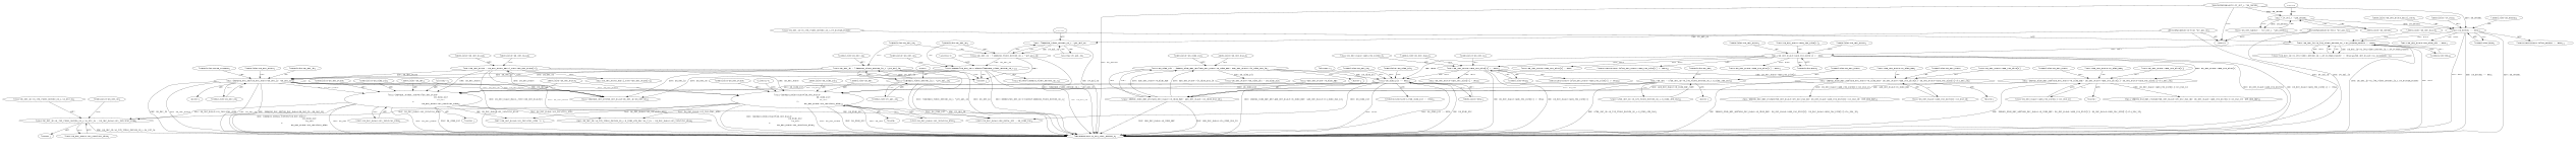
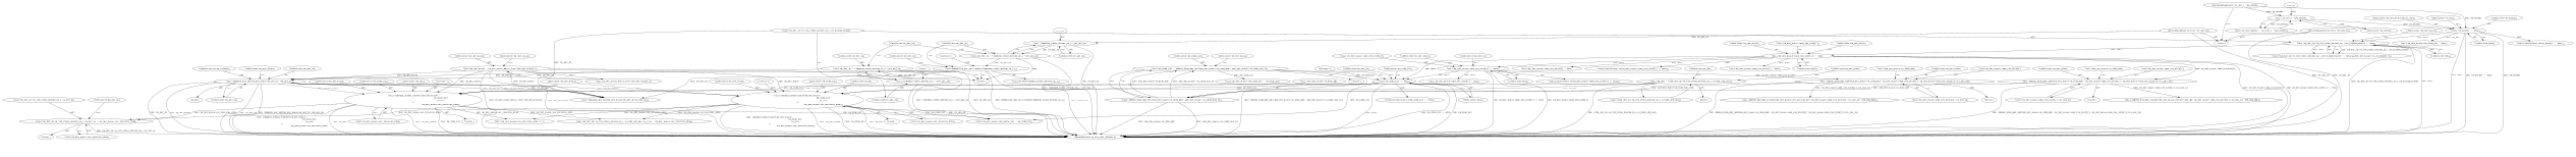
  digraph {
    fontname="Courier Prime"
    node [fontname="Courier Prime"]
    edge [fontname="Courier Prime"]
    n1 [label="(Call,ps_dec_op->s_ivd_video_decode_op_t.u4_pic_ht = ps_dec_state->u2_vertical_size)"]
    n2 [label="(Block,)"]
    n3 [label="(Call,ps_dec_state->u2_vertical_size)"]
    n4 [label="(MethodReturn,IV_API_CALL_STATUS_T)"]
    n5 [label="(Call,impeg2d_format_convert(ps_dec_state,\n                                               ps_disp_pic,\n                                               ps_dst,\n 0,\n                                               ps_dec_state->u2_vertical_size))"]
    n6 [label="(Call,ps_dec_state->u2_vertical_size >> 1)"]
    n7 [label="(Call,ps_dec_op->s_ivd_video_decode_op_t.s_disp_frm_buf.u4_y_ht = ps_dec_state->u2_vertical_size)"]
    n8 [label="(Block,)"]
    n9 [label="(Call,ps_dec_state->ps_deint_pic = ps_disp_pic)"]
    n10 [label="(Call,ps_dec_state->u2_vertical_size)"]
    n11 [label="(Call,impeg2d_dec_hdr(ps_dec_state,ps_dec_ip ,ps_dec_op))"]
    n12 [label="(Call,impeg2d_deinterlace(ps_dec_state,\n                                            ps_disp_pic,\n                                            ps_dst,\n 0,\n                                            ps_dec_state->u2_vertical_size))"]
    n13 [label="(Block,)"]
    n14 [label="(Call,impeg2d_dec_frm(ps_dec_state,ps_dec_ip,ps_dec_op))"]
    n15 [label="(Identifier,ps_dec_op)"]
    n16 [label="(Block,)"]
    n17 [label="(Call,ps_dec_state->u2_vertical_size)"]
    n18 [label="(Call,ps_dec_state = ps_dec_state_multi_core->ps_dec_state[0])"]
    n19 [label="(Call,ps_dec_state_multi_core->ps_dec_state[0])"]
    n20 [label="(Block,)"]
    n21 [label="(Call,ps_dec_ip = (impeg2d_video_decode_ip_t *)pv_api_ip)"]
    n22 [label="(Call,(impeg2d_video_decode_ip_t *)pv_api_ip)"]
    n23 [label="(Identifier,pv_api_ip)"]
    n24 [label="(MethodParameterIn,void *pv_api_ip)"]
    1000104
    n26 [label="(Call,memset(ps_dec_op,0,sizeof(impeg2d_video_decode_op_t)))"]
    n27 [label="(Call,sizeof(impeg2d_video_decode_op_t))"]
    n28 [label="(Call,ps_dec_op = (impeg2d_video_decode_op_t *)pv_api_op)"]
    n29 [label="(Call,(impeg2d_video_decode_op_t *)pv_api_op)"]
-   n30 [label="(Literal,pv_api_op)"]
+   n30 [label="(Identifier,pv_api_op)"]
    n31 [label="(MethodParameterIn,void *pv_api_op)"]
    n32 [label="(Call,ps_disp_pic == NULL)"]
    n33 [label="(Identifier,NULL)"]
    n34 [label="(ControlStructure,if(ps_disp_pic == NULL))"]
    n35 [label="(Call,ps_disp_pic = impeg2_disp_mgr_get(&ps_dec_state->s_disp_mgr, &ps_dec_state->i4_disp_buf_id))"]
    n36 [label="(Call,impeg2_disp_mgr_get(&ps_dec_state->s_disp_mgr, &ps_dec_state->i4_disp_buf_id))"]
    n37 [label="(Call,ps_dec_state->ps_disp_pic = ps_disp_pic)"]
    n38 [label="(Block,)"]
    n39 [label="(Call,impeg2_disp_mgr_add(&ps_dec_state->s_disp_mgr, ps_dec_state->aps_ref_pics[0], ps_dec_state->aps_ref_pics[0]->i4_buf_id))"]
    n40 [label="(Block,)"]
    n41 [label="(Call,ps_dec_state->aps_ref_pics[0]->i4_buf_id)"]
    n42 [label="(Call,impeg2_buf_mgr_release(ps_dec_state->pv_pic_buf_mg, ps_dec_state->aps_ref_pics[0]->i4_buf_id, BUF_MGR_REF))"]
    n43 [label="(Call,ps_dec_state->aps_ref_pics[0] != NULL)"]
    n44 [label="(Identifier,NULL)"]
    n45 [label="(ControlStructure,if(ps_dec_state->aps_ref_pics[0] != NULL))"]
    n46 [label="(Call,ps_dec_state->aps_ref_pics[0] = NULL)"]
    n47 [label="(Call,ps_dec_state->aps_ref_pics[1] != NULL)"]
    n48 [label="(Call,impeg2_disp_mgr_add(&ps_dec_state->s_disp_mgr, ps_dec_state->aps_ref_pics[1], ps_dec_state->aps_ref_pics[1]->i4_buf_id))"]
    n49 [label="(Call,ps_dec_state->aps_ref_pics[0] = NULL)"]
    n50 [label="(ControlStructure,if(ps_dec_state->aps_ref_pics[1] != NULL))"]
    n51 [label="(Call,ps_dec_state->aps_ref_pics[1] = NULL)"]
    n52 [label="(Identifier,NULL)"]
    n53 [label="(Block,)"]
    n54 [label="(Call,ps_dec_state->aps_ref_pics[1]->i4_buf_id)"]
    n55 [label="(Call,impeg2_buf_mgr_release(ps_dec_state->pv_pic_buf_mg, ps_dec_state->aps_ref_pics[1]->i4_buf_id, BUF_MGR_REF))"]
    n56 [label="(Call,ps_dec_ip->s_ivd_video_decode_ip_t.pv_stream_buffer == NULL)"]
    n57 [label="(Identifier,NULL)"]
    n58 [label="(Call,(ps_dec_ip->s_ivd_video_decode_ip_t.pv_stream_buffer == NULL)&&(ps_dec_state->u1_flushfrm==0))"]
    n59 [label="(Call,ps_dechdl == NULL)"]
    n60 [label="(Identifier,NULL)"]
    n61 [label="(ControlStructure,if(ps_dechdl == NULL))"]
    n62 [label="(Call,ps_dec_state->ps_disp_pic = NULL)"]
    n63 [label="(Call,(iv_obj_t *)ps_dechdl)"]
    n64 [label="(Identifier,ps_dechdl)"]
    n65 [label="(Call,ps_dec_handle = (iv_obj_t *)ps_dechdl)"]
    n66 [label="(MethodParameterIn,iv_obj_t *ps_dechdl)"]
    n67 [label="(Call,ps_dst = &(ps_dec_op->s_ivd_video_decode_op_t.s_disp_frm_buf))"]
    n68 [label="(Call,&(ps_dec_op->s_ivd_video_decode_op_t.s_disp_frm_buf))"]
    n69 [label="(Block,)"]
    n70 [label="(Identifier,ps_dec_state)"]
    n71 [label="(Identifier,ps_dechdl)"]
    n72 [label="(Call,&ps_dec_state->s_disp_mgr)"]
    n73 [label="(Identifier,ps_dec_state)"]
    n74 [label="(Identifier,bytes_release)"]
    n75 [label="(Identifier,ps_dec_state)"]
    n76 [label="(Identifier,ps_dec_ip)"]
    n77 [label="(Identifier,ps_dec_ip)"]
    n78 [label="(Call,ps_dec_op->s_ivd_video_decode_op_t.u4_pic_ht)"]
    n79 [label="(Identifier,ps_dec_state)"]
    n80 [label="(Call,&ps_dec_state->s_disp_mgr)"]
    n81 [label="(Identifier,ps_dec_op)"]
    n82 [label="(Identifier,ps_dec_op)"]
    n83 [label="(Identifier,ps_disp_pic)"]
    n84 [label="(Call,ps_dec_ip->s_ivd_video_decode_ip_t.pv_stream_buffer)"]
    n85 [label="(Identifier,ps_dst)"]
    n86 [label="(Literal,0)"]
    n87 [label="(Literal,0)"]
    n88 [label="(Identifier,ps_dec_state_multi_core)"]
    n89 [label="(Literal,0)"]
    n90 [label="(Call,&ps_dec_state->s_disp_mgr)"]
    n91 [label="(Call,ps_dec_state->aps_ref_pics[1])"]
    n92 [label="(Identifier,ps_dec_state)"]
    n93 [label="(Identifier,ps_dec_op)"]
    n94 [label="(Identifier,ps_disp_pic)"]
    n95 [label="(Identifier,ps_dst)"]
    n96 [label="(Identifier,IV_FAIL)"]
    n97 [label="(Call,ps_dec_state->aps_ref_pics[1])"]
    n98 [label="(Identifier,ps_dec_state)"]
    n99 [label="(Identifier,ps_dec_op)"]
    n100 [label="(Call,ps_dec_state->aps_ref_pics[0])"]
    n101 [label="(Identifier,ps_dec_state)"]
    n102 [label="(Identifier,ps_dec_op)"]
    n103 [label="(Identifier,ps_disp_pic)"]
    n104 [label="(Identifier,ps_dst)"]
    n105 [label="(Identifier,ps_dec_state)"]
    n106 [label="(Identifier,ps_dec_state)"]
    n107 [label="(Identifier,ps_disp_pic)"]
    n108 [label="(Identifier,ps_dec_state)"]
    n109 [label="(Literal,0)"]
    n110 [label="(Call,ps_dec_state->aps_ref_pics[0])"]
    n111 [label="(Identifier,ps_dec_state)"]
    n112 [label="(Identifier,ps_dec_state)"]
    n113 [label="(Identifier,ps_dec_state)"]
    n114 [label="(Identifier,ps_dec_ip)"]
    n115 [label="(Identifier,ps_dec_state)"]
    1000119
    1000124
    1000156
    n1 -> n2 [label="AST: "]
    n1 -> n3 [label="CFG: "]
    n1 -> n4 [label="DDG: ps_dec_op->s_ivd_video_decode_op_t.u4_pic_ht"]
    n3 -> n1 [label="AST: "]
    n5 -> n1 [label="DDG: ps_dec_state->u2_vertical_size"]
    n5 -> n4 [label="DDG: ps_dec_state"]
    n5 -> n4 [label="DDG: ps_disp_pic"]
    n5 -> n4 [label="DDG: impeg2d_format_convert(ps_dec_state,\n                                               ps_disp_pic,\n                                               ps_dst,\n 0,\n                                               ps_dec_state->u2_vertical_size)"]
    n5 -> n4 [label="DDG: ps_dst"]
    n5 -> n6 [label="DDG: ps_dec_state->u2_vertical_size"]
    n5 -> n7 [label="DDG: ps_dec_state->u2_vertical_size"]
    n5 -> n8 [label="AST: "]
    n5 -> n9 [label="DDG: ps_disp_pic"]
    n5 -> n10 [label="CFG: "]
    n10 -> n5 [label="AST: "]
    n11 -> n4 [label="DDG: ps_dec_op"]
    n11 -> n4 [label="DDG: impeg2d_dec_hdr(ps_dec_state,ps_dec_ip ,ps_dec_op)"]
    n11 -> n4 [label="DDG: ps_dec_ip"]
    n11 -> n4 [label="DDG: ps_dec_state"]
    n11 -> n5 [label="DDG: ps_dec_state"]
    n11 -> n12 [label="DDG: ps_dec_state"]
    n11 -> n13 [label="AST: "]
    n11 -> n14 [label="DDG: ps_dec_state"]
    n11 -> n14 [label="DDG: ps_dec_ip"]
    n11 -> n14 [label="DDG: ps_dec_op"]
    n11 -> n15 [label="CFG: "]
    n12 -> n1 [label="DDG: ps_dec_state->u2_vertical_size"]
    n12 -> n4 [label="DDG: impeg2d_deinterlace(ps_dec_state,\n                                            ps_disp_pic,\n                                            ps_dst,\n 0,\n                                            ps_dec_state->u2_vertical_size)"]
    n12 -> n4 [label="DDG: ps_dec_state"]
    n12 -> n4 [label="DDG: ps_disp_pic"]
    n12 -> n4 [label="DDG: ps_dst"]
    n12 -> n6 [label="DDG: ps_dec_state->u2_vertical_size"]
    n12 -> n7 [label="DDG: ps_dec_state->u2_vertical_size"]
    n12 -> n9 [label="DDG: ps_disp_pic"]
    n12 -> n16 [label="AST: "]
    n12 -> n17 [label="CFG: "]
    n15 -> n11 [label="AST: "]
    n17 -> n12 [label="AST: "]
    n18 -> n4 [label="DDG: ps_dec_state_multi_core->ps_dec_state[0]"]
    n18 -> n4 [label="DDG: ps_dec_state"]
    n18 -> n5 [label="DDG: ps_dec_state"]
    n18 -> n11 [label="DDG: ps_dec_state"]
    n18 -> n12 [label="DDG: ps_dec_state"]
    n18 -> n14 [label="DDG: ps_dec_state"]
    n18 -> n19 [label="CFG: "]
    n18 -> n20 [label="AST: "]
    n19 -> n18 [label="AST: "]
    n21 -> n4 [label="DDG: ps_dec_ip"]
    n21 -> n4 [label="DDG: (impeg2d_video_decode_ip_t *)pv_api_ip"]
    n21 -> n11 [label="DDG: ps_dec_ip"]
-   n21 -> n14 [label="DDG: ps_dec_ip"]
+   n84 -> n14 [label="DDG: ps_dec_ip"]
    n21 -> n20 [label="AST: "]
    n21 -> n22 [label="CFG: "]
    n22 -> n4 [label="DDG: pv_api_ip"]
    n22 -> n21 [label="AST: "]
    n22 -> n21 [label="DDG: pv_api_ip"]
-   n22 -> n23 [label="CFG: "]
+   n84 -> n23 [label="CFG: "]
    n23 -> n22 [label="AST: "]
    n24 -> n4 [label="DDG: pv_api_ip"]
    n24 -> 1000104 [label="AST: "]
    n26 -> n4 [label="DDG: memset(ps_dec_op,0,sizeof(impeg2d_video_decode_op_t))"]
    n26 -> n4 [label="DDG: ps_dec_op"]
    n26 -> n11 [label="DDG: ps_dec_op"]
    n26 -> n14 [label="DDG: ps_dec_op"]
    n26 -> n20 [label="AST: "]
    n26 -> n27 [label="CFG: "]
    n28 -> n4 [label="DDG: (impeg2d_video_decode_op_t *)pv_api_op"]
    n28 -> n20 [label="AST: "]
    n28 -> n26 [label="DDG: ps_dec_op"]
    n28 -> n29 [label="CFG: "]
    n29 -> n4 [label="DDG: pv_api_op"]
    n29 -> n28 [label="AST: "]
    n29 -> n28 [label="DDG: pv_api_op"]
    n29 -> n30 [label="CFG: "]
    n30 -> n29 [label="AST: "]
    n31 -> n4 [label="DDG: pv_api_op"]
    n31 -> 1000104 [label="AST: "]
    n31 -> n29 [label="DDG: pv_api_op"]
    n32 -> n4 [label="DDG: ps_disp_pic"]
    n32 -> n4 [label="DDG: NULL"]
    n32 -> n4 [label="DDG: ps_disp_pic == NULL"]
    n32 -> n5 [label="DDG: ps_disp_pic"]
    n32 -> n9 [label="DDG: ps_disp_pic"]
    n32 -> n12 [label="DDG: ps_disp_pic"]
    n32 -> n33 [label="CFG: "]
    n32 -> n34 [label="AST: "]
    n33 -> n32 [label="AST: "]
    n35 -> n4 [label="DDG: impeg2_disp_mgr_get(&ps_dec_state->s_disp_mgr, &ps_dec_state->i4_disp_buf_id)"]
    n35 -> n32 [label="DDG: ps_disp_pic"]
    n35 -> n36 [label="CFG: "]
    n35 -> n37 [label="DDG: ps_disp_pic"]
    n35 -> n38 [label="AST: "]
    n36 -> n4 [label="DDG: &ps_dec_state->i4_disp_buf_id"]
    n36 -> n4 [label="DDG: &ps_dec_state->s_disp_mgr"]
    n36 -> n35 [label="AST: "]
    n36 -> n35 [label="DDG: &ps_dec_state->s_disp_mgr"]
    n36 -> n35 [label="DDG: &ps_dec_state->i4_disp_buf_id"]
    n39 -> n4 [label="DDG: impeg2_disp_mgr_add(&ps_dec_state->s_disp_mgr, ps_dec_state->aps_ref_pics[0], ps_dec_state->aps_ref_pics[0]->i4_buf_id)"]
    n39 -> n36 [label="DDG: &ps_dec_state->s_disp_mgr"]
    n39 -> n40 [label="AST: "]
    n39 -> n41 [label="CFG: "]
    n39 -> n42 [label="DDG: ps_dec_state->aps_ref_pics[0]->i4_buf_id"]
    n41 -> n39 [label="AST: "]
    n43 -> n4 [label="DDG: ps_dec_state->aps_ref_pics[0] != NULL"]
    n43 -> n4 [label="DDG: ps_dec_state->aps_ref_pics[0]"]
    n43 -> n32 [label="DDG: NULL"]
    n43 -> n39 [label="DDG: ps_dec_state->aps_ref_pics[0]"]
    n43 -> n44 [label="CFG: "]
    n43 -> n45 [label="AST: "]
    n43 -> n46 [label="DDG: NULL"]
    n44 -> n43 [label="AST: "]
    n47 -> n4 [label="DDG: ps_dec_state->aps_ref_pics[1]"]
    n47 -> n4 [label="DDG: ps_dec_state->aps_ref_pics[1] != NULL"]
    n47 -> n32 [label="DDG: NULL"]
    n47 -> n43 [label="DDG: NULL"]
    n47 -> n48 [label="DDG: ps_dec_state->aps_ref_pics[1]"]
    n47 -> n49 [label="DDG: NULL"]
    n47 -> n50 [label="AST: "]
    n47 -> n51 [label="DDG: NULL"]
    n47 -> n52 [label="CFG: "]
    n48 -> n4 [label="DDG: impeg2_disp_mgr_add(&ps_dec_state->s_disp_mgr, ps_dec_state->aps_ref_pics[1], ps_dec_state->aps_ref_pics[1]->i4_buf_id)"]
    n48 -> n36 [label="DDG: &ps_dec_state->s_disp_mgr"]
    n48 -> n53 [label="AST: "]
    n48 -> n54 [label="CFG: "]
    n48 -> n55 [label="DDG: ps_dec_state->aps_ref_pics[1]->i4_buf_id"]
    n52 -> n47 [label="AST: "]
    n54 -> n48 [label="AST: "]
    n56 -> n4 [label="DDG: ps_dec_ip->s_ivd_video_decode_ip_t.pv_stream_buffer"]
    n56 -> n4 [label="DDG: NULL"]
    n56 -> n47 [label="DDG: NULL"]
    n56 -> n57 [label="CFG: "]
    n56 -> n58 [label="AST: "]
    n56 -> n58 [label="DDG: ps_dec_ip->s_ivd_video_decode_ip_t.pv_stream_buffer"]
    n56 -> n58 [label="DDG: NULL"]
    n57 -> n56 [label="AST: "]
    n58 -> n56 [label="CFG: "]
    n59 -> n4 [label="DDG: ps_dechdl == NULL"]
    n59 -> n4 [label="DDG: ps_dechdl"]
    n59 -> n4 [label="DDG: NULL"]
    n59 -> n56 [label="DDG: NULL"]
    n59 -> n60 [label="CFG: "]
    n59 -> n61 [label="AST: "]
-   n59 -> n62 [label="DDG: NULL"]
+   n59 -> n62 [label="DDG: ps_dst"]
    n60 -> n59 [label="AST: "]
    n63 -> n59 [label="DDG: ps_dechdl"]
    n63 -> n64 [label="CFG: "]
    n63 -> n65 [label="AST: "]
    n63 -> n65 [label="DDG: ps_dechdl"]
    n64 -> n63 [label="AST: "]
    n65 -> n63 [label="CFG: "]
-   n66 -> n4 [label="DDG: ps_dechdl"]
    n66 -> 1000104 [label="AST: "]
    n66 -> n59 [label="DDG: ps_dechdl"]
    n66 -> n63 [label="DDG: ps_dechdl"]
    n67 -> n4 [label="DDG: &(ps_dec_op->s_ivd_video_decode_op_t.s_disp_frm_buf)"]
    n67 -> n5 [label="DDG: ps_dst"]
    n67 -> n12 [label="DDG: ps_dst"]
    n67 -> n68 [label="CFG: "]
    n67 -> n69 [label="AST: "]
    n68 -> n67 [label="AST: "]
    n70 -> n18 [label="AST: "]
    n71 -> n59 [label="AST: "]
    n72 -> n36 [label="AST: "]
    n73 -> n47 [label="CFG: "]
    n74 -> n11 [label="CFG: "]
    n75 -> n48 [label="CFG: "]
    n76 -> n43 [label="CFG: "]
    n77 -> n21 [label="AST: "]
    n78 -> n1 [label="AST: "]
    n79 -> n56 [label="CFG: "]
    n80 -> n48 [label="AST: "]
    n81 -> n21 [label="CFG: "]
    n81 -> n28 [label="AST: "]
    n82 -> n26 [label="AST: "]
    n82 -> n28 [label="CFG: "]
    n83 -> n5 [label="AST: "]
    n84 -> n56 [label="AST: "]
    n85 -> n5 [label="AST: "]
    n86 -> n12 [label="AST: "]
    n87 -> n32 [label="CFG: "]
    n88 -> n59 [label="CFG: "]
    n89 -> n26 [label="AST: "]
    n90 -> n39 [label="AST: "]
    n91 -> n48 [label="AST: "]
    n92 -> n5 [label="CFG: "]
    n92 -> n12 [label="CFG: "]
    n93 -> n26 [label="CFG: "]
    n94 -> n35 [label="AST: "]
    n95 -> n67 [label="AST: "]
    n96 -> n59 [label="CFG: "]
    n97 -> n47 [label="AST: "]
    n98 -> n11 [label="AST: "]
    n99 -> n32 [label="CFG: "]
    n100 -> n43 [label="AST: "]
    n101 -> n18 [label="CFG: "]
    n102 -> n1 [label="CFG: "]
    n103 -> n12 [label="AST: "]
    n104 -> n12 [label="AST: "]
    n105 -> n43 [label="CFG: "]
    n106 -> n39 [label="CFG: "]
    n107 -> n32 [label="AST: "]
    n108 -> n47 [label="CFG: "]
    n109 -> n5 [label="AST: "]
    n110 -> n39 [label="AST: "]
    n111 -> n5 [label="AST: "]
    n112 -> n67 [label="CFG: "]
    n113 -> n35 [label="CFG: "]
    n114 -> n11 [label="AST: "]
    n115 -> n12 [label="AST: "]
    1000119 -> n22 [label="AST: "]
    1000124 -> n29 [label="AST: "]
    1000156 -> n63 [label="AST: "]
  }
